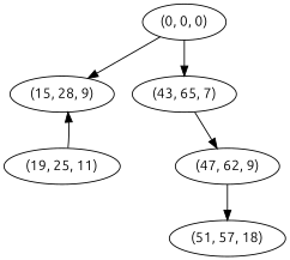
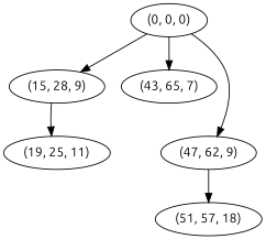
  digraph {
    fontname=Ubuntu
    node [fontname=Ubuntu]
    edge [fontname=Ubuntu]
    "(0, 0, 0)"
    "(15, 28, 9)"
    "(43, 65, 7)"
    "(19, 25, 11)"
    n5 [label="(47, 62, 9)"]
    n6 [label="(51, 57, 18)"]
    "(0, 0, 0)" -> "(15, 28, 9)"
    "(0, 0, 0)" -> "(43, 65, 7)"
-   "(19, 25, 11)" -> "(15, 28, 9)"
-   "(43, 65, 7)" -> n5
+   "(15, 28, 9)" -> "(19, 25, 11)"
+   "(0, 0, 0)" -> n5
    n5 -> n6
  }
